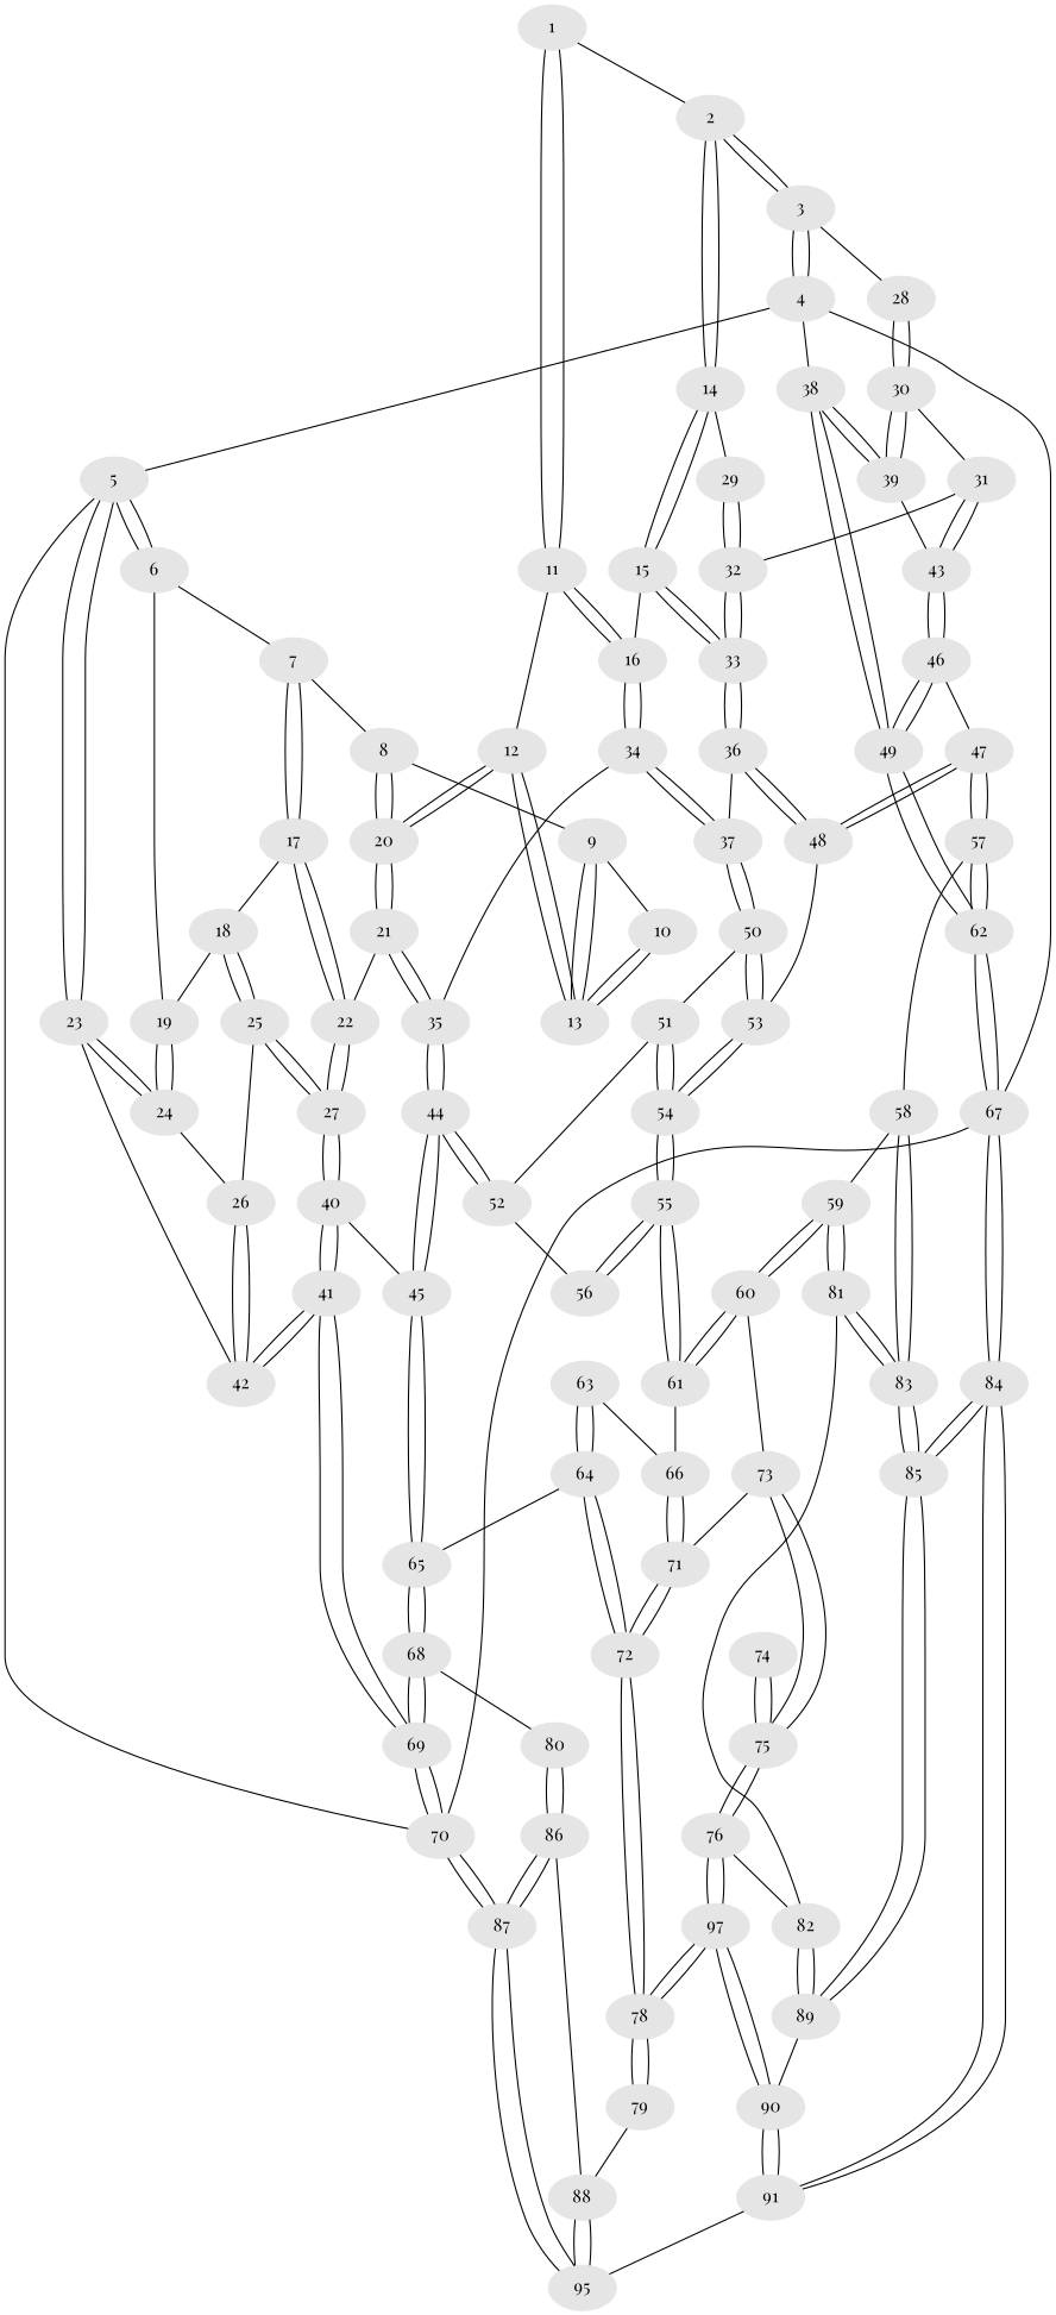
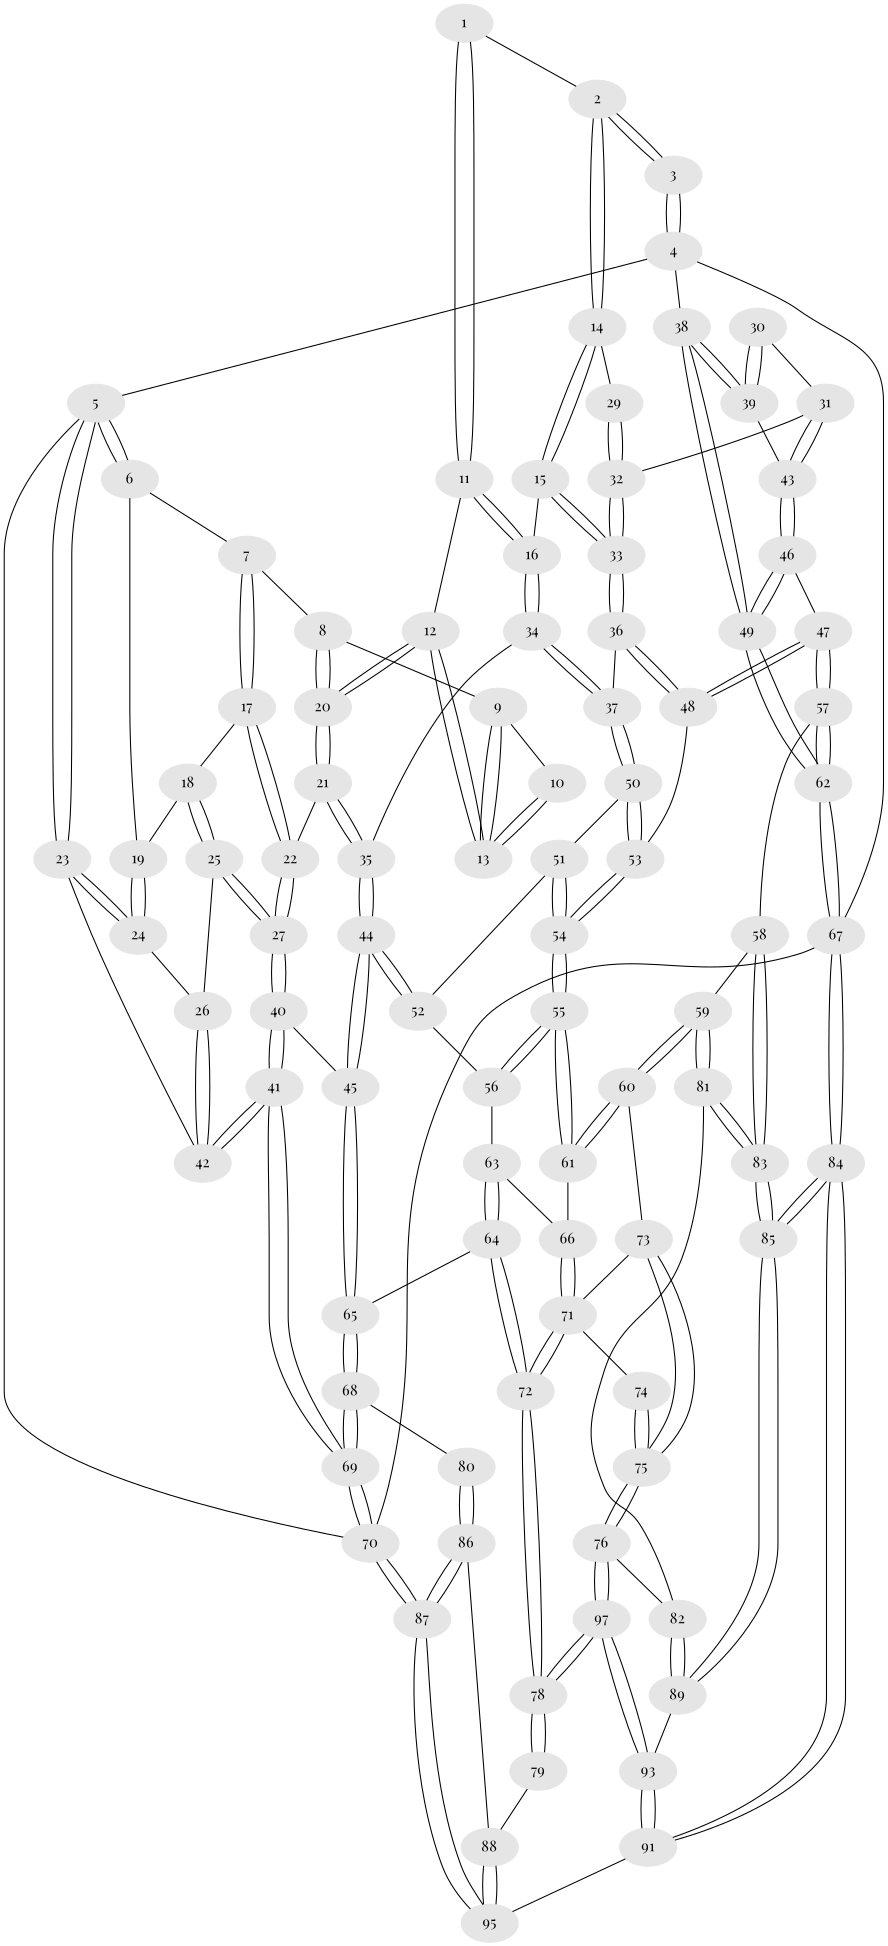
  graph {
    fontname="Playfair Display"
    node [color=gray90 fontname="Playfair Display" style=filled]
    edge [fontname="Playfair Display"]
    1
    2
    11
    3
    14
    12
    16
    4
-   28
    15
    29
    5
    38
    67
    30
    6
    23
    70
    39
    49
    84
    7
    19
    24
    42
    87
    8
    17
    9
    20
    18
    22
    10
    13
    21
    34
    33
    32
    36
    35
    37
    25
    27
    26
    44
    40
    41
    45
    31
    43
    46
    48
    50
    52
    53
    51
    62
    69
    65
    47
    56
    68
    57
    58
    54
    55
    63
    61
    66
    64
    59
    83
    60
    81
    85
    73
    82
    71
    75
    72
    78
    80
    74
    91
    86
    n86 [label=95]
    79
    76
    n89 [label=97]
-   90
+   90 [label=93]
    89
    88
    1 -- 2
    1 -- 11
    1 -- 11
    2 -- 3
    2 -- 3
    2 -- 14
    2 -- 14
    11 -- 12
    11 -- 16
    11 -- 16
    3 -- 4
    3 -- 4
-   3 -- 28
    14 -- 15
    14 -- 15
    14 -- 29
    12 -- 20
    12 -- 20
    12 -- 13
    12 -- 13
    16 -- 34
    16 -- 34
    4 -- 5
    4 -- 38
    4 -- 67
-   28 -- 30
-   28 -- 30
    15 -- 16
    15 -- 33
    15 -- 33
    29 -- 32
    29 -- 32
    5 -- 6
    5 -- 6
    5 -- 23
    5 -- 23
    5 -- 70
    38 -- 39
    38 -- 39
    38 -- 49
    38 -- 49
    67 -- 70
    67 -- 84
    67 -- 84
    30 -- 39
    30 -- 39
    30 -- 31
    6 -- 7
    6 -- 19
    23 -- 24
    23 -- 24
    23 -- 42
    70 -- 87
    70 -- 87
    39 -- 43
    49 -- 62
    49 -- 62
    84 -- 85
    84 -- 85
    84 -- 91
    84 -- 91
    7 -- 8
    7 -- 17
    7 -- 17
    19 -- 24
    19 -- 24
    24 -- 26
    87 -- n86
    87 -- n86
    8 -- 9
    8 -- 20
    8 -- 20
    17 -- 18
    17 -- 22
    17 -- 22
    9 -- 10
    9 -- 13
    9 -- 13
    20 -- 21
    20 -- 21
    18 -- 19
    18 -- 25
    18 -- 25
    22 -- 27
    22 -- 27
    10 -- 13
    10 -- 13
    21 -- 22
    21 -- 35
    21 -- 35
    34 -- 35
    34 -- 37
    34 -- 37
    33 -- 36
    33 -- 36
    32 -- 33
    32 -- 33
    36 -- 37
    36 -- 48
    36 -- 48
    35 -- 44
    35 -- 44
    37 -- 50
    37 -- 50
    25 -- 27
    25 -- 27
    25 -- 26
    27 -- 40
    27 -- 40
    26 -- 42
    26 -- 42
    44 -- 45
    44 -- 45
    44 -- 52
    44 -- 52
    40 -- 41
    40 -- 41
    40 -- 45
    41 -- 42
    41 -- 42
    41 -- 69
    41 -- 69
    45 -- 65
    45 -- 65
    31 -- 32
    31 -- 43
    31 -- 43
    43 -- 46
    43 -- 46
    46 -- 49
    46 -- 49
    46 -- 47
    48 -- 53
    50 -- 53
    50 -- 53
    50 -- 51
    52 -- 56
    53 -- 54
    53 -- 54
    51 -- 52
    51 -- 54
    51 -- 54
    62 -- 67
    62 -- 67
    69 -- 70
    69 -- 70
    65 -- 68
    65 -- 68
    47 -- 48
    47 -- 48
    47 -- 57
    47 -- 57
+   56 -- 63
    68 -- 69
    68 -- 69
    68 -- 80
    57 -- 62
    57 -- 62
    57 -- 58
    58 -- 59
    58 -- 83
    58 -- 83
    54 -- 55
    54 -- 55
    55 -- 56
    55 -- 56
    55 -- 61
    55 -- 61
    63 -- 66
    63 -- 64
    63 -- 64
    61 -- 66
    66 -- 71
    66 -- 71
    64 -- 65
    64 -- 72
    64 -- 72
    59 -- 60
    59 -- 60
    59 -- 81
    59 -- 81
    83 -- 85
    83 -- 85
    60 -- 61
    60 -- 61
    60 -- 73
    81 -- 83
    81 -- 83
    81 -- 82
    85 -- 89
    85 -- 89
    73 -- 71
    73 -- 75
    73 -- 75
    82 -- 89
    82 -- 89
    71 -- 72
    71 -- 72
+   71 -- 74
    75 -- 76
    75 -- 76
    72 -- 78
    72 -- 78
    78 -- 79
    78 -- 79
    80 -- 86
    80 -- 86
    74 -- 75
    74 -- 75
    91 -- n86
    86 -- 87
    86 -- 87
    86 -- 88
    79 -- 88
    76 -- 82
    76 -- n89
    76 -- n89
    n89 -- 78
    n89 -- 78
    n89 -- 90
    n89 -- 90
    90 -- 91
    90 -- 91
    89 -- 90
    88 -- n86
    88 -- n86
  }
